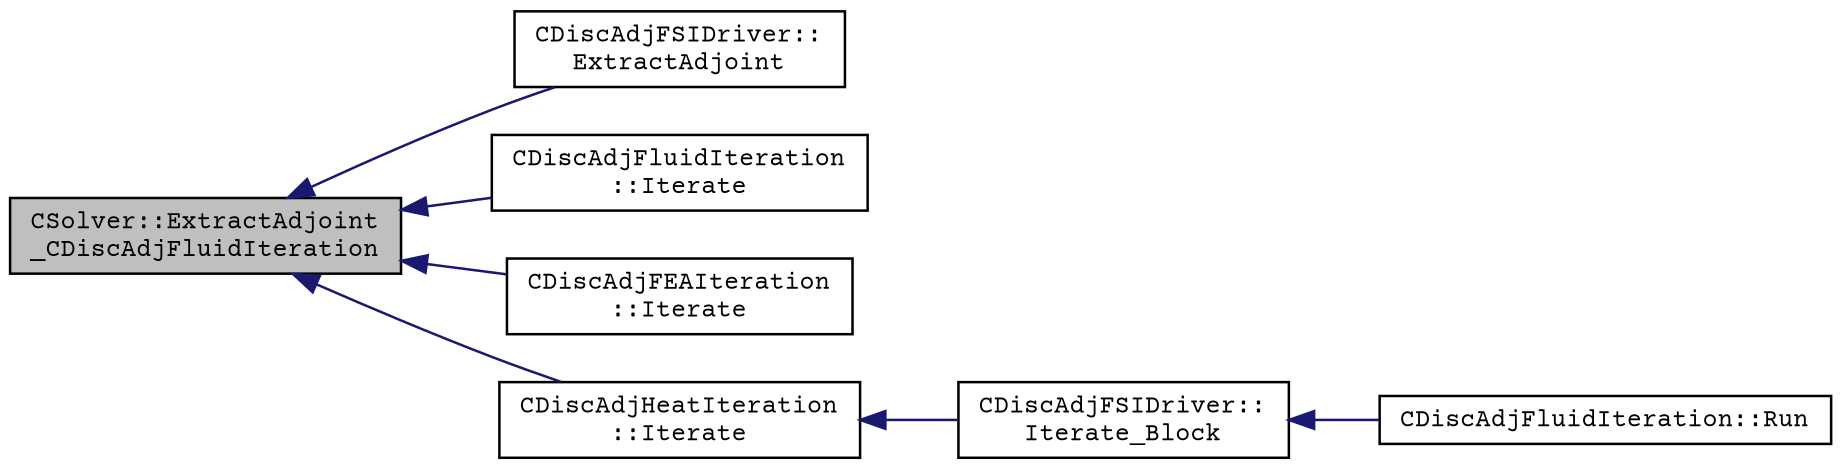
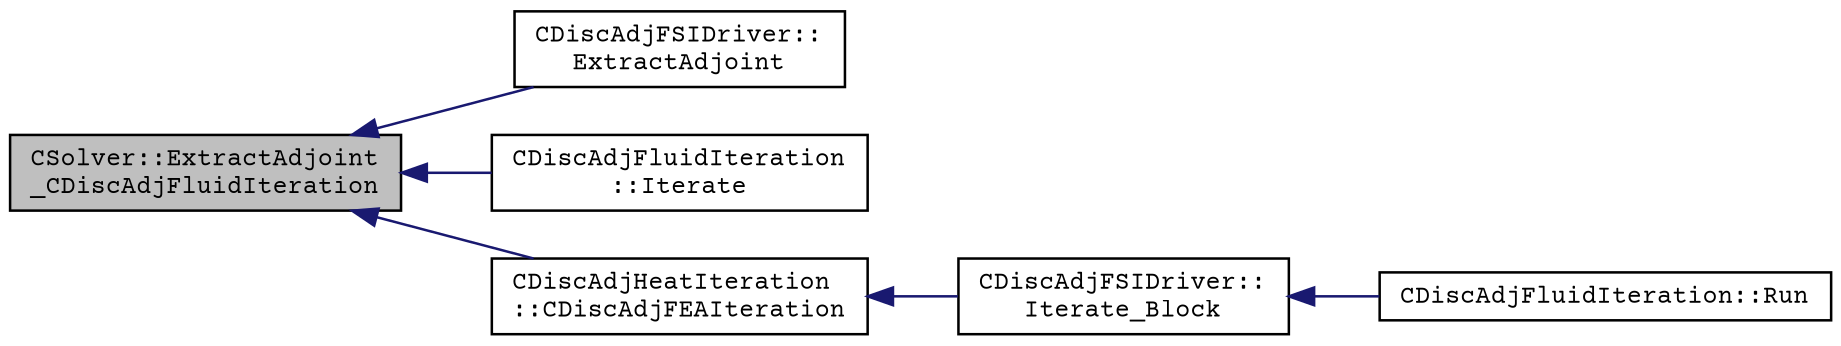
  digraph {
    fontname="Courier Prime"
    rankdir=LR
    node [color=black fillcolor=white fontname="Courier Prime" fontsize=10 shape=record style=filled]
    edge [color=midnightblue dir=back fontname="Courier Prime" fontsize=10 labelfontname=Helvetica labelfontsize=10 style=solid]
    n1 [fillcolor=grey75 fontcolor=black height=0.2 label="CSolver::ExtractAdjoint\l_CDiscAdjFluidIteration" width=0.4]
    n2 [height=0.2 label="CDiscAdjFSIDriver::\lExtractAdjoint" width=0.4]
    n3 [height=0.2 label="CDiscAdjFluidIteration\l::Iterate" width=0.4]
-   n4 [height=0.2 label="CDiscAdjFEAIteration\l::Iterate" width=0.4]
-   n5 [height=0.2 label="CDiscAdjHeatIteration\l::Iterate" width=0.4]
+   n5 [height=0.2 label="CDiscAdjHeatIteration\l::CDiscAdjFEAIteration" width=0.4]
    n6 [height=0.2 label="CDiscAdjFSIDriver::\lIterate_Block" width=0.4]
    n7 [height=0.2 label="CDiscAdjFluidIteration::Run" width=0.4]
    n1 -> n2
    n1 -> n3
-   n1 -> n4
    n1 -> n5
    n5 -> n6
    n6 -> n7
  }
